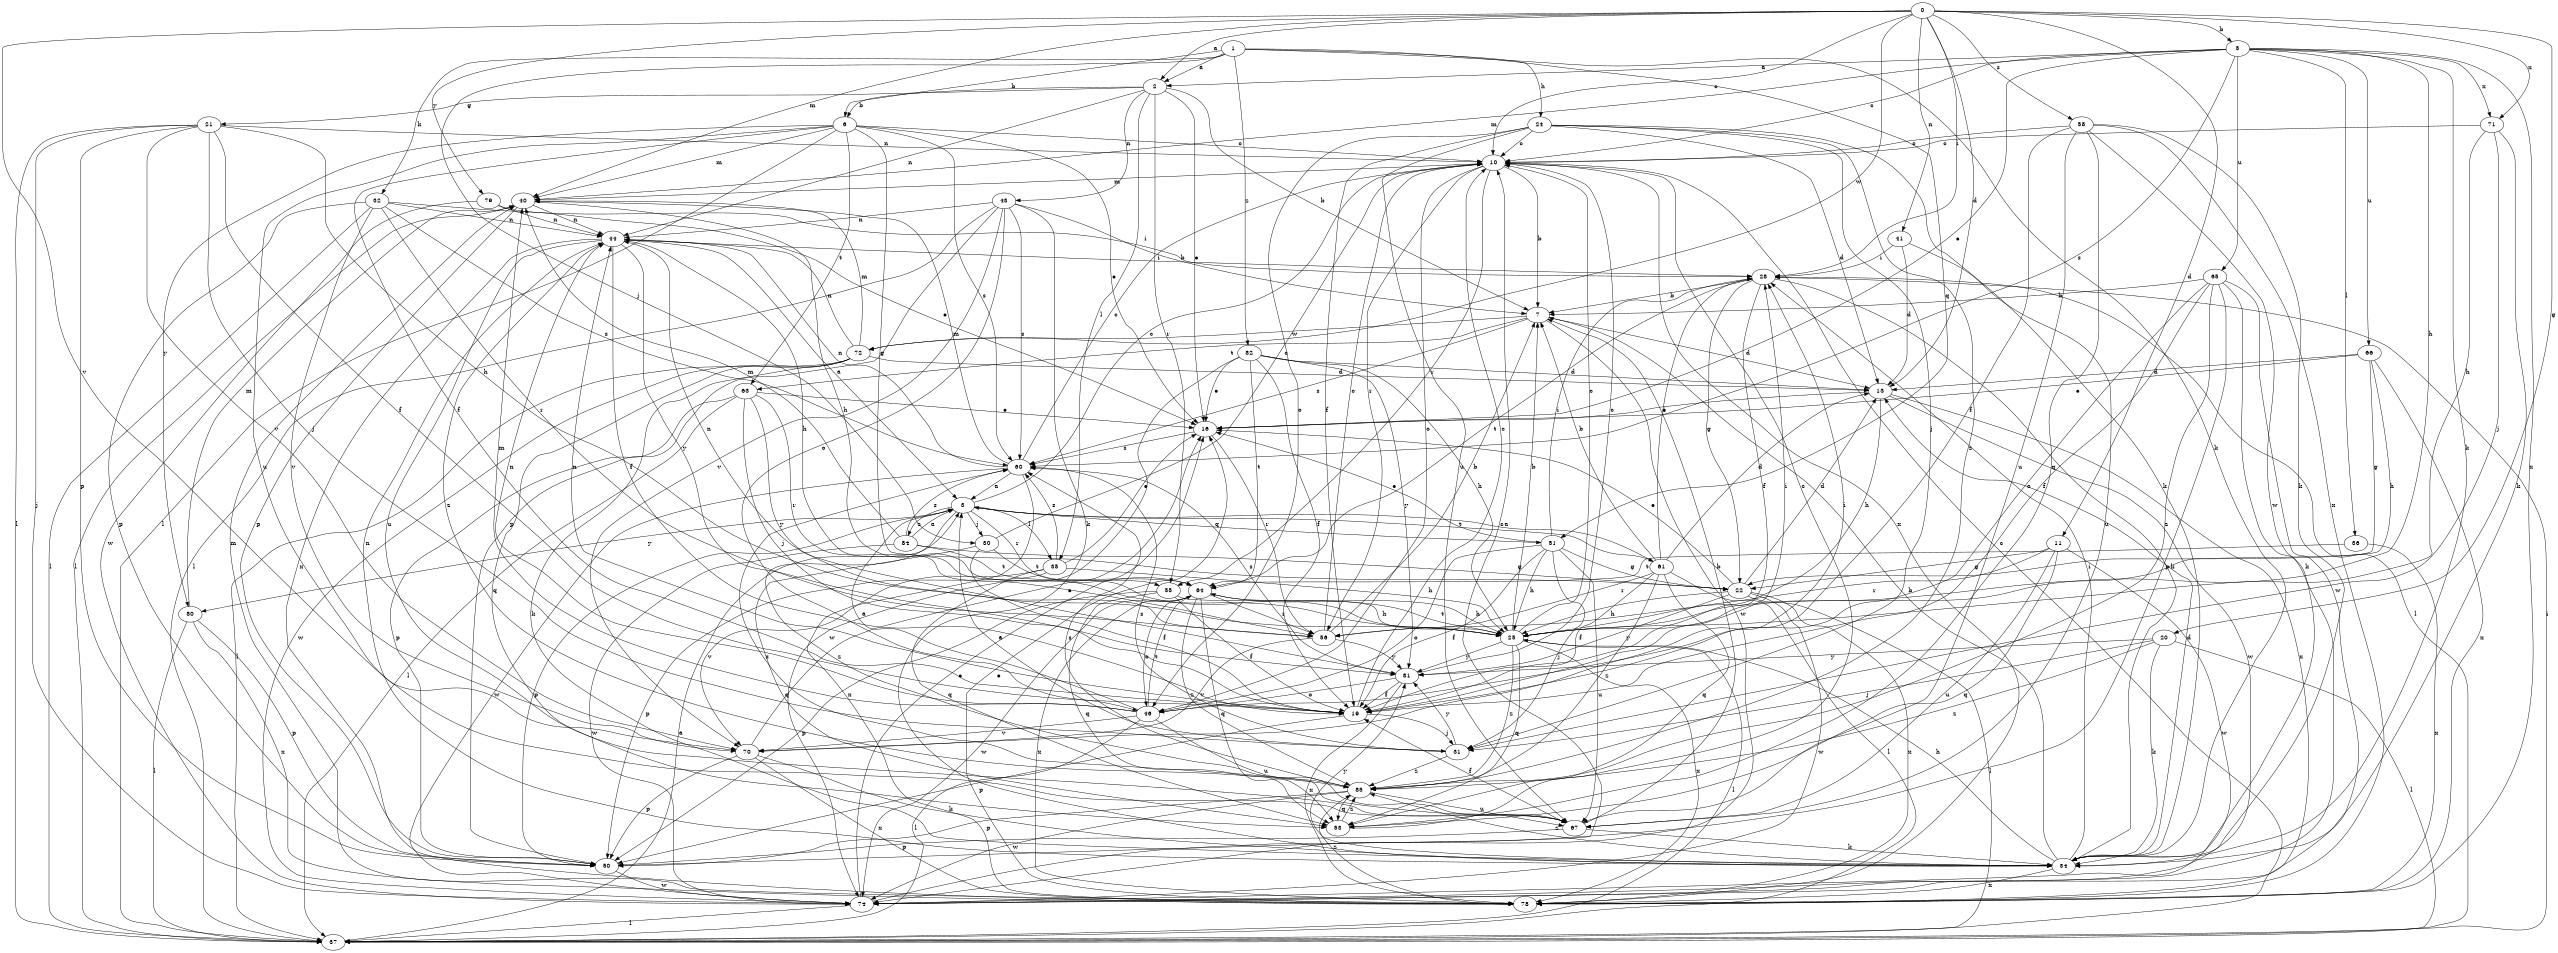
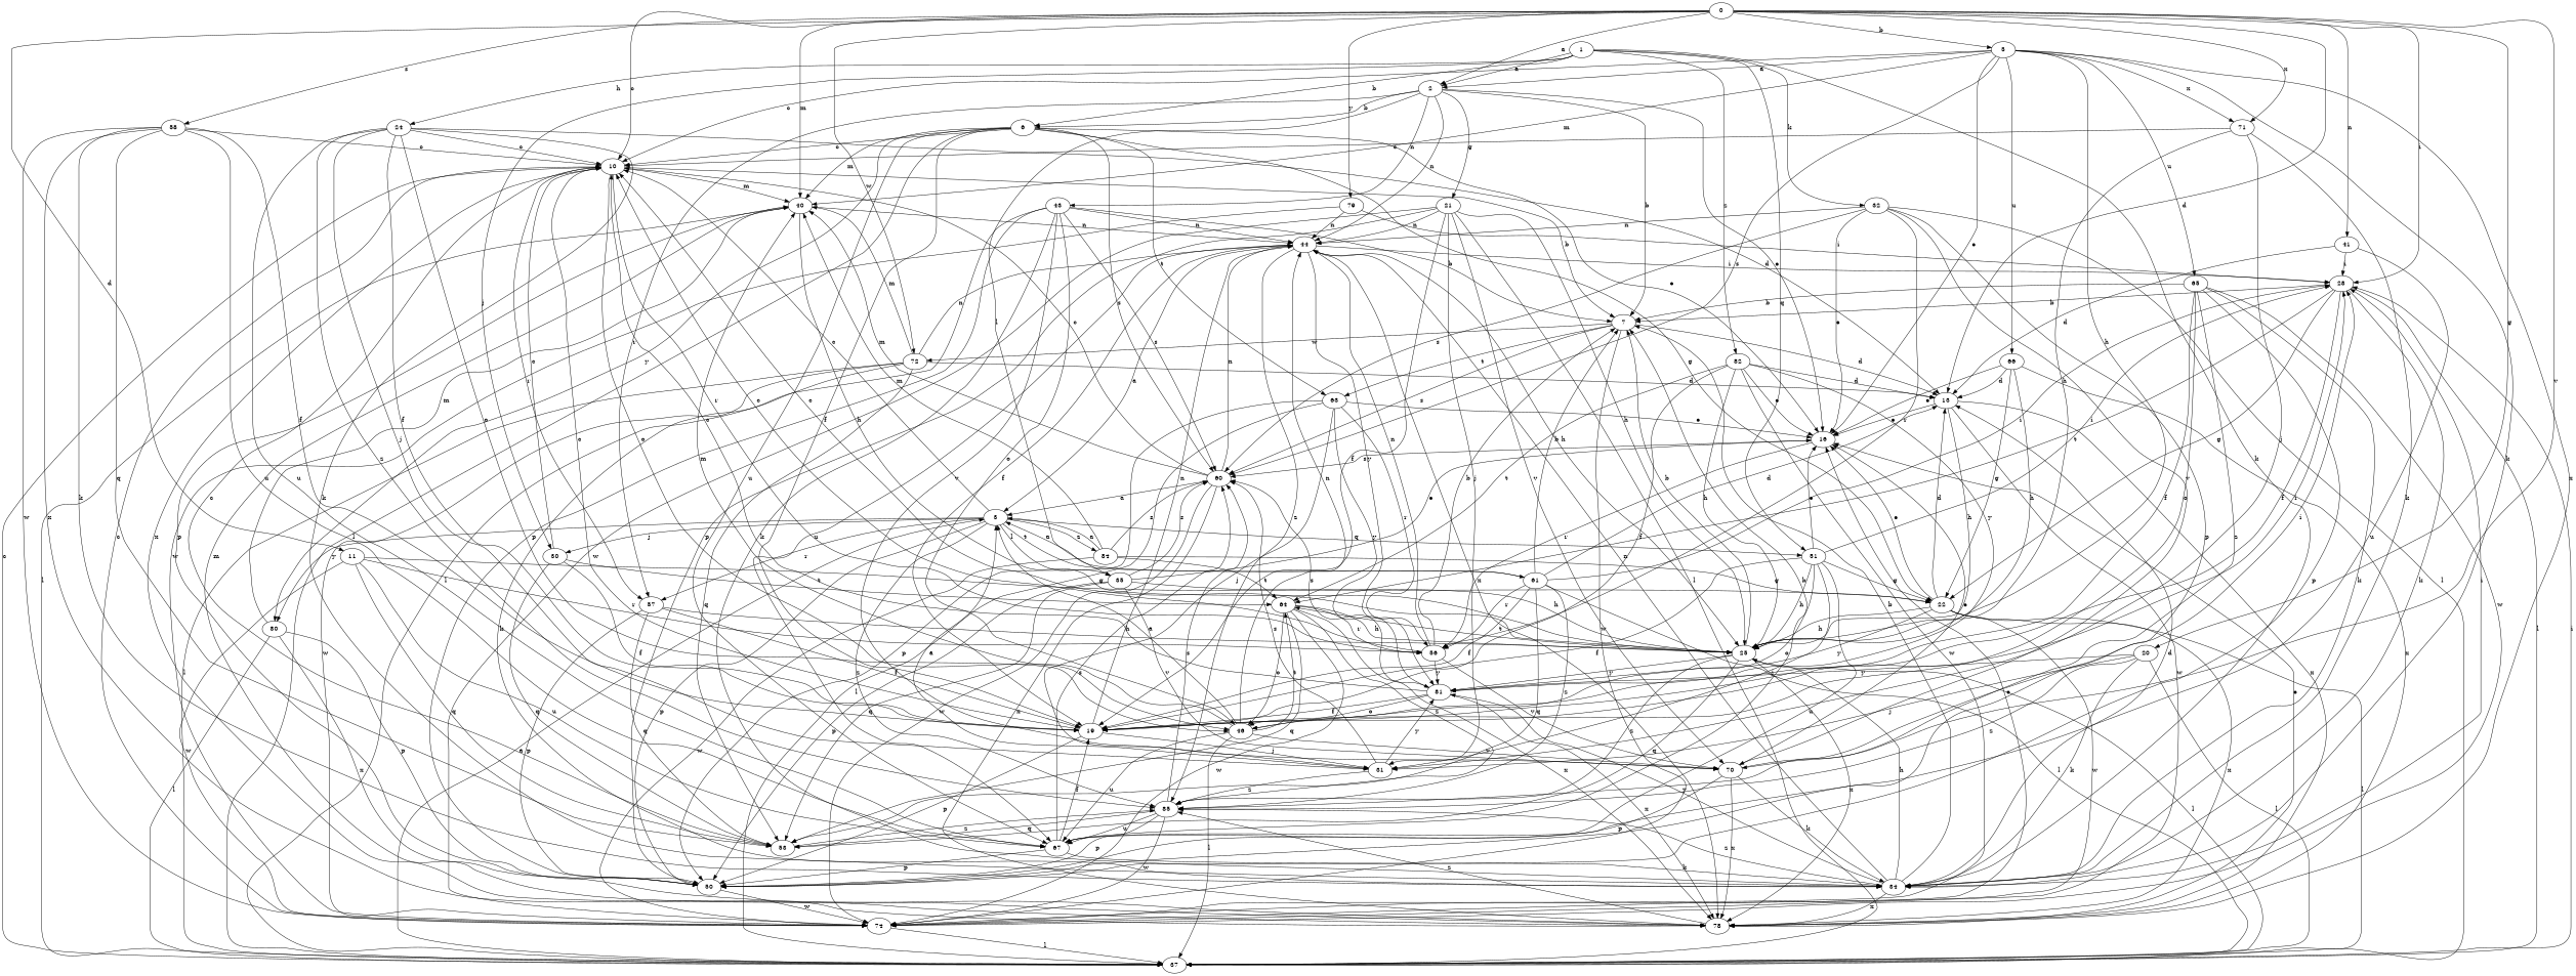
  strict digraph {
    0
    2
    5
    10
    11
    13
    20
    28
    40
    41
    58
    70
    72
    n14 [label=71]
    79
    6
    7
    16
    21
    35
    43
    44
-   55
+   55 [label=57]
    34
    25
-   36
    60
    65
    66
    78
    46
    56
    22
    67
    74
    53
    85
    37
    31
    81
    19
    64
    50
    1
    24
    30
    32
    51
    82
    80
    63
    3
    61
    84
    0 -> 2 [label=a]
    0 -> 5 [label=b]
    0 -> 10 [label=c]
    0 -> 11 [label=d]
    0 -> 13 [label=d]
    0 -> 20 [label=g]
    0 -> 28 [label=i]
    0 -> 40 [label=m]
    0 -> 41 [label=n]
    0 -> 58 [label=s]
    0 -> 70 [label=v]
    0 -> 72 [label=w]
    0 -> n14 [label=x]
    0 -> 79 [label=y]
    2 -> 6 [label=b]
    2 -> 7 [label=b]
    2 -> 16 [label=e]
    2 -> 21 [label=g]
    2 -> 35 [label=l]
    2 -> 43 [label=n]
    2 -> 44 [label=n]
    2 -> 55 [label=r]
    5 -> 2 [label=a]
    5 -> 10 [label=c]
    5 -> 40 [label=m]
    5 -> n14 [label=x]
    5 -> 16 [label=e]
    5 -> 34 [label=k]
    5 -> 25 [label=h]
-   5 -> 36 [label=l]
    5 -> 60 [label=s]
    5 -> 65 [label=u]
    5 -> 66 [label=u]
    5 -> 78 [label=x]
    10 -> 40 [label=m]
    10 -> 7 [label=b]
    10 -> 55 [label=r]
    10 -> 78 [label=x]
    10 -> 46 [label=o]
    10 -> 56 [label=r]
    11 -> 56 [label=r]
    11 -> 22 [label=g]
    11 -> 67 [label=u]
    11 -> 74 [label=w]
    11 -> 53 [label=q]
    13 -> 16 [label=e]
    13 -> 25 [label=h]
    13 -> 78 [label=x]
    13 -> 74 [label=w]
    20 -> 34 [label=k]
    20 -> 85 [label=z]
    20 -> 37 [label=l]
    20 -> 31 [label=j]
    20 -> 81 [label=y]
    28 -> 7 [label=b]
    28 -> 34 [label=k]
    28 -> 22 [label=g]
    28 -> 37 [label=l]
    28 -> 19 [label=f]
    28 -> 64 [label=t]
    40 -> 44 [label=n]
    40 -> 25 [label=h]
    40 -> 37 [label=l]
    40 -> 50 [label=p]
    41 -> 13 [label=d]
    41 -> 28 [label=i]
    41 -> 67 [label=u]
    58 -> 10 [label=c]
    58 -> 34 [label=k]
    58 -> 78 [label=x]
    58 -> 67 [label=u]
    58 -> 74 [label=w]
    58 -> 53 [label=q]
    58 -> 19 [label=f]
    70 -> 28 [label=i]
    70 -> 16 [label=e]
    70 -> 34 [label=k]
    70 -> 78 [label=x]
    70 -> 50 [label=p]
    72 -> 13 [label=d]
    72 -> 40 [label=m]
    72 -> 44 [label=n]
    72 -> 34 [label=k]
    72 -> 74 [label=w]
    72 -> 53 [label=q]
    72 -> 37 [label=l]
    n14 -> 10 [label=c]
    n14 -> 34 [label=k]
    n14 -> 25 [label=h]
    n14 -> 31 [label=j]
    79 -> 28 [label=i]
    79 -> 44 [label=n]
    79 -> 74 [label=w]
    6 -> 10 [label=c]
    6 -> 40 [label=m]
    6 -> 16 [label=e]
    6 -> 60 [label=s]
    6 -> 22 [label=g]
    6 -> 67 [label=u]
    6 -> 37 [label=l]
    6 -> 19 [label=f]
    6 -> 80 [label=y]
    6 -> 63 [label=t]
    7 -> 13 [label=d]
    7 -> 72 [label=w]
    7 -> 60 [label=s]
    7 -> 74 [label=w]
    7 -> 63 [label=t]
    16 -> 60 [label=s]
    16 -> 56 [label=r]
    21 -> 70 [label=v]
-   21 -> 10 [label=n]
+   21 -> 44 [label=n]
    21 -> 25 [label=h]
-   21 -> 74 [label=j]
+   21 -> 74 [label=w]
    21 -> 37 [label=l]
    21 -> 31 [label=j]
    21 -> 19 [label=f]
    21 -> 50 [label=p]
    35 -> 70 [label=v]
    35 -> 16 [label=e]
    35 -> 25 [label=h]
    35 -> 60 [label=s]
    35 -> 53 [label=q]
    35 -> 50 [label=p]
    43 -> 70 [label=v]
    43 -> 7 [label=b]
    43 -> 44 [label=n]
    43 -> 34 [label=k]
    43 -> 60 [label=s]
    43 -> 46 [label=o]
    43 -> 37 [label=l]
    43 -> 50 [label=p]
    44 -> 28 [label=i]
    44 -> 25 [label=h]
    44 -> 78 [label=x]
    44 -> 67 [label=u]
    44 -> 85 [label=z]
    44 -> 81 [label=y]
    44 -> 19 [label=f]
    44 -> 3 [label=a]
    55 -> 25 [label=h]
    55 -> 53 [label=q]
    55 -> 19 [label=f]
    55 -> 50 [label=p]
    34 -> 13 [label=d]
    34 -> 28 [label=i]
    34 -> 7 [label=b]
    34 -> 44 [label=n]
    34 -> 25 [label=h]
    34 -> 78 [label=x]
    34 -> 85 [label=z]
    34 -> 81 [label=y]
    25 -> 10 [label=c]
    25 -> 7 [label=b]
    25 -> 78 [label=x]
    25 -> 53 [label=q]
    25 -> 85 [label=z]
    25 -> 37 [label=l]
    25 -> 81 [label=y]
    25 -> 64 [label=t]
-   36 -> 78 [label=x]
-   36 -> 64 [label=t]
    60 -> 10 [label=c]
    60 -> 40 [label=m]
    60 -> 44 [label=n]
    60 -> 78 [label=x]
    60 -> 74 [label=w]
    60 -> 3 [label=a]
    65 -> 7 [label=b]
    65 -> 34 [label=k]
    65 -> 46 [label=o]
    65 -> 74 [label=w]
    65 -> 85 [label=z]
    65 -> 19 [label=f]
    65 -> 50 [label=p]
    66 -> 13 [label=d]
    66 -> 16 [label=e]
    66 -> 25 [label=h]
    66 -> 78 [label=x]
    66 -> 22 [label=g]
    78 -> 40 [label=m]
    78 -> 16 [label=e]
    78 -> 85 [label=z]
    46 -> 40 [label=m]
    46 -> 70 [label=v]
    46 -> 44 [label=n]
    46 -> 67 [label=u]
    46 -> 37 [label=l]
    46 -> 64 [label=t]
    46 -> 3 [label=a]
    56 -> 10 [label=c]
    56 -> 70 [label=v]
    56 -> 7 [label=b]
    56 -> 44 [label=n]
    56 -> 81 [label=y]
    22 -> 13 [label=d]
    22 -> 16 [label=e]
    22 -> 25 [label=h]
    22 -> 78 [label=x]
    22 -> 74 [label=w]
    22 -> 37 [label=l]
    22 -> 81 [label=y]
    67 -> 7 [label=b]
    67 -> 34 [label=k]
    67 -> 60 [label=s]
    67 -> 19 [label=f]
    67 -> 50 [label=p]
    74 -> 10 [label=c]
    74 -> 16 [label=e]
    74 -> 37 [label=l]
    53 -> 10 [label=c]
    53 -> 85 [label=z]
    85 -> 60 [label=s]
    85 -> 67 [label=u]
    85 -> 74 [label=w]
    85 -> 53 [label=q]
    85 -> 50 [label=p]
    37 -> 10 [label=c]
    37 -> 28 [label=i]
    37 -> 3 [label=a]
    31 -> 60 [label=s]
    31 -> 85 [label=z]
    31 -> 81 [label=y]
    31 -> 3 [label=a]
    81 -> 10 [label=c]
    81 -> 60 [label=s]
    81 -> 78 [label=x]
    81 -> 46 [label=o]
    81 -> 19 [label=f]
    19 -> 10 [label=c]
    19 -> 28 [label=i]
    19 -> 44 [label=n]
    19 -> 31 [label=j]
    19 -> 50 [label=p]
    64 -> 25 [label=h]
    64 -> 78 [label=x]
    64 -> 46 [label=o]
    64 -> 56 [label=r]
    64 -> 74 [label=w]
    64 -> 53 [label=q]
    64 -> 85 [label=z]
    50 -> 74 [label=w]
    1 -> 2 [label=a]
    1 -> 6 [label=b]
    1 -> 34 [label=k]
    1 -> 24 [label=h]
    1 -> 30 [label=j]
    1 -> 32 [label=k]
    1 -> 51 [label=q]
    1 -> 82 [label=z]
    24 -> 10 [label=c]
    24 -> 13 [label=d]
    24 -> 34 [label=k]
    24 -> 46 [label=o]
    24 -> 67 [label=u]
    24 -> 85 [label=z]
    24 -> 31 [label=j]
    24 -> 19 [label=f]
    30 -> 10 [label=c]
    30 -> 53 [label=q]
    30 -> 19 [label=f]
    30 -> 64 [label=t]
    32 -> 70 [label=v]
    32 -> 16 [label=e]
    32 -> 44 [label=n]
    32 -> 60 [label=s]
    32 -> 56 [label=r]
    32 -> 37 [label=l]
    32 -> 50 [label=p]
    51 -> 28 [label=i]
    51 -> 16 [label=e]
    51 -> 25 [label=h]
    51 -> 46 [label=o]
    51 -> 22 [label=g]
    51 -> 67 [label=u]
    51 -> 31 [label=j]
    51 -> 19 [label=f]
    82 -> 13 [label=d]
    82 -> 16 [label=e]
    82 -> 25 [label=h]
    82 -> 74 [label=w]
    82 -> 81 [label=y]
    82 -> 19 [label=f]
    82 -> 64 [label=t]
    80 -> 40 [label=m]
    80 -> 78 [label=x]
    80 -> 37 [label=l]
    80 -> 50 [label=p]
    63 -> 16 [label=e]
    63 -> 56 [label=r]
    63 -> 37 [label=l]
-   63 -> 19 [label=j]
+   63 -> 31 [label=j]
    63 -> 81 [label=y]
    63 -> 50 [label=p]
    3 -> 10 [label=c]
    3 -> 35 [label=l]
    3 -> 55 [label=r]
    3 -> 85 [label=z]
    3 -> 50 [label=p]
    3 -> 30 [label=j]
    3 -> 51 [label=q]
    3 -> 80 [label=y]
    3 -> 61 [label=t]
    3 -> 84 [label=z]
    61 -> 13 [label=d]
    61 -> 28 [label=i]
    61 -> 7 [label=b]
    61 -> 56 [label=r]
    61 -> 53 [label=q]
    61 -> 85 [label=z]
    61 -> 37 [label=l]
    61 -> 19 [label=f]
    61 -> 3 [label=a]
    84 -> 40 [label=m]
    84 -> 60 [label=s]
    84 -> 22 [label=g]
    84 -> 74 [label=w]
    84 -> 64 [label=t]
    84 -> 3 [label=a]
  }
